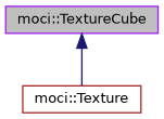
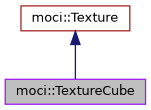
  digraph {
    node [fontname=Helvetica fontsize=10 shape=record style=filled]
    n1 [color=purple fillcolor=grey75 fontcolor=black height=0.2 label="moci::TextureCube" width=0.4]
    n2 [color=brown fillcolor=white height=0.2 label="moci::Texture" width=0.4]
-   n1 -> n2 [color=midnightblue dir=back fontname=Helvetica fontsize=10 labelfontname=Helvetica labelfontsize=10 style=solid]
+   n2 -> n1 [color=midnightblue dir=back fontname=Helvetica fontsize=10 labelfontname=Helvetica labelfontsize=10 style=solid]
  }
